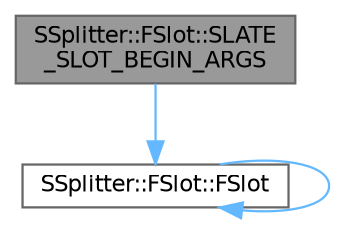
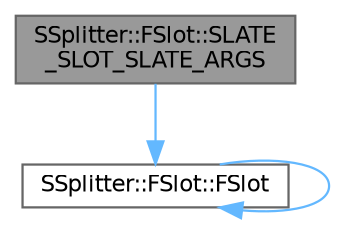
  digraph {
    rankdir=TB
    node [fontname=Helvetica fontsize=10 shape=box style=filled]
    edge [color=steelblue1 fontname=Helvetica fontsize=10 labelfontname=Helvetica labelfontsize=10 style=solid]
-   n1 [color=gray40 fillcolor=grey60 fontcolor=black height=0.2 label="SSplitter::FSlot::SLATE\l_SLOT_BEGIN_ARGS" width=0.4]
+   n1 [color=gray40 fillcolor=grey60 fontcolor=black height=0.2 label="SSplitter::FSlot::SLATE\l_SLOT_SLATE_ARGS" width=0.4]
    n2 [color=grey40 fillcolor=white height=0.2 label="SSplitter::FSlot::FSlot" width=0.4]
    n1 -> n2
    n2 -> n2
  }
